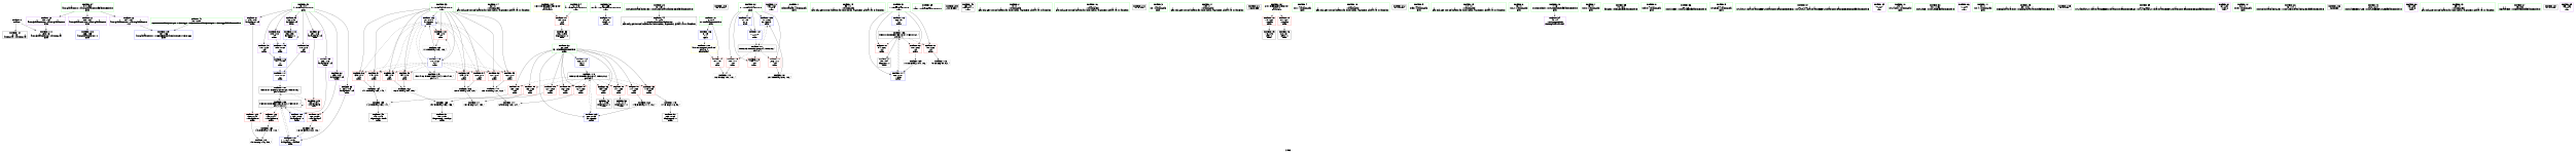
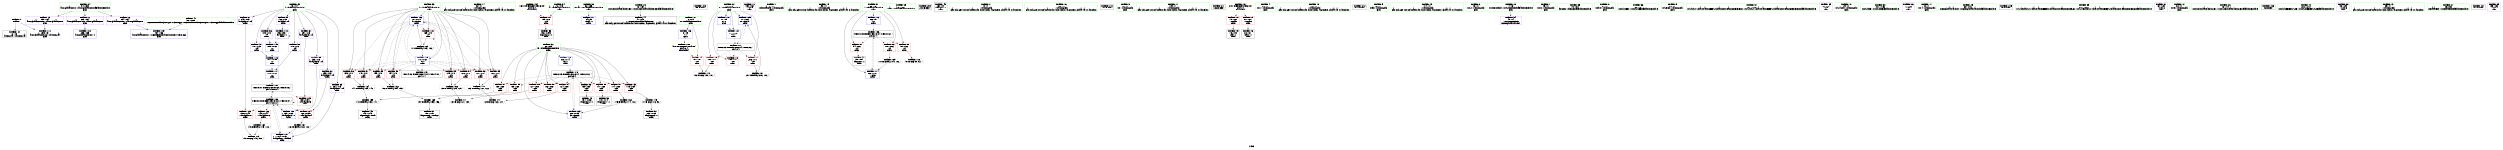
  digraph {
    label=SVFG
    node [color=green shape=record]
    edge [style=solid]
    n1 [color=grey label="{NodeID: 0\nNullPtr}"]
    n2 [color=black label="{NodeID: 42\n2\<--3\ndummyVal\<--dummyVal\n}"]
    n3 [color=blue label="{NodeID: 110\n235\<--3\nllvm.global_ctors_2\<--dummyVal\nGlob }" style=dotted]
    n4 [color=black label="{NodeID: 180\nMR_18V_7 = PHI(MR_18V_8, MR_18V_6, )\npts\{170000 \}\n}"]
    n5 [color=red label="{NodeID: 105\n198\<--197\n\<--arrayidx43\nmain\n}"]
    n6 [color=black label="{NodeID: 186\nMR_18V_8 = PHI(MR_18V_10, MR_18V_7, )\npts\{170000 \}\n}"]
    n7 [color=blue label="{NodeID: 121\n164\<--161\narrayidx27\<--add25\nmain\n}"]
    n8 [color=blue label="{NodeID: 120\n135\<--102\narrayidx13\<--\nmain\n}"]
    n9 [color=red label="{NodeID: 102\n145\<--144\n\<--arrayidx16\nmain\n}"]
    n10 [color=red label="{NodeID: 103\n150\<--149\n\<--arrayidx18\nmain\n}"]
    n11 [color=red label="{NodeID: 104\n160\<--159\n\<--arrayidx24\nmain\n}"]
    n12 [color=grey label="{NodeID: 160\n146 = Binary(145, 102, )\n}"]
    n13 [color=grey label="{NodeID: 173\n151 = cmp(146, 150, )\n}"]
    n14 [color=grey label="{NodeID: 167\n161 = Binary(160, 102, )\n}"]
    n15 [color=red label="{NodeID: 97\n140\<--70\n\<--k\nmain\n}"]
    n16 [color=grey label="{NodeID: 164\n141 = Binary(139, 140, )\n}"]
    n17 [color=grey label="{NodeID: 159\n142 = Binary(138, 141, )\n}"]
    n18 [color=black label="{NodeID: 49\n143\<--142\nidxprom15\<--sub\nmain\n}"]
    n19 [label="{NodeID: 14\n92\<--1\n\<--dummyObj\nCan only get source location for instruction, argument, global var or function.}"]
    n20 [color=yellow label="{NodeID: 194\n16V_1 = ENCHI(MR_16V_0)\npts\{73 \}\nFun[main]}" style=double]
    n21 [color=red label="{NodeID: 101\n195\<--72\n\<--a\nmain\n}"]
    n22 [color=black label="{NodeID: 53\n196\<--195\nidxprom42\<--\nmain\n}"]
    n23 [color=blue label="{NodeID: 111\n64\<--9\nretval\<--\nmain\n}"]
    n24 [label="{NodeID: 28\n48\<--54\n_ZNSt8ios_base4InitD1Ev\<--_ZNSt8ios_base4InitD1Ev_field_insensitive\n}"]
    n25 [color=black label="{NodeID: 44\n47\<--48\n\<--_ZNSt8ios_base4InitD1Ev\nCan only get source location for instruction, argument, global var or function.}"]
    n26 [color=black label="{NodeID: 208\n199 = PHI()\n}"]
    n27 [color=blue label="{NodeID: 125\n11\<--207\ntt\<--inc47\nmain\n}"]
    n28 [color=black label="{NodeID: 177\nMR_6V_3 = PHI(MR_6V_4, MR_6V_2, )\npts\{12 \}\n}"]
    n29 [color=red label="{NodeID: 75\n180\<--11\n\<--tt\nmain\n}"]
    n30 [color=red label="{NodeID: 76\n189\<--11\n\<--tt\nmain\n}"]
    n31 [color=red label="{NodeID: 77\n206\<--11\n\<--tt\nmain\n}"]
    n32 [color=grey label="{NodeID: 172\n182 = cmp(180, 181, )\n}"]
    n33 [color=grey label="{NodeID: 161\n207 = Binary(206, 102, )\n}"]
    n34 [color=purple label="{NodeID: 56\n105\<--13\n\<--f\nmain\n}"]
    n35 [color=blue label="{NodeID: 115\n105\<--102\n\<--\nmain\n}"]
    n36 [color=blue label="{NodeID: 116\n107\<--109\n\<--\nmain\n}"]
    n37 [color=blue label="{NodeID: 117\n110\<--112\n\<--\nmain\n}"]
    n38 [color=purple label="{NodeID: 70\n193\<--32\n\<--.str.5\nmain\n}"]
    n39 [color=red label="{NodeID: 84\n124\<--68\n\<--i3\nmain\n}"]
    n40 [color=grey label="{NodeID: 174\n125 = cmp(123, 124, )\n}"]
    n41 [label="{NodeID: 1\n7\<--1\n__dso_handle\<--dummyObj\nGlob }"]
    n42 [color=red label="{NodeID: 98\n154\<--70\n\<--k\nmain\n}"]
    n43 [color=grey label="{NodeID: 162\n156 = Binary(154, 155, )\n}"]
    n44 [color=grey label="{NodeID: 163\n157 = Binary(153, 156, )\n}"]
    n45 [color=black label="{NodeID: 51\n158\<--157\nidxprom23\<--sub22\nmain\n}"]
    n46 [label="{NodeID: 15\n98\<--1\n\<--dummyObj\nCan only get source location for instruction, argument, global var or function.}"]
    n47 [color=blue label="{NodeID: 112\n66\<--9\ni\<--\nmain\n}"]
    n48 [color=black label="{NodeID: 183\nMR_10V_3 = PHI(MR_10V_4, MR_10V_2, )\npts\{67 \}\n}"]
    n49 [color=blue label="{NodeID: 114\n66\<--101\ni\<--inc\nmain\n}"]
    n50 [color=red label="{NodeID: 80\n90\<--66\n\<--i\nmain\n}"]
    n51 [color=red label="{NodeID: 81\n94\<--66\n\<--i\nmain\n}"]
    n52 [color=red label="{NodeID: 82\n100\<--66\n\<--i\nmain\n}"]
    n53 [color=grey label="{NodeID: 176\n91 = cmp(90, 92, )\n}"]
    n54 [color=black label="{NodeID: 47\n95\<--94\nidxprom\<--\nmain\n}"]
    n55 [color=grey label="{NodeID: 169\n101 = Binary(100, 102, )\n}"]
    n56 [label="{NodeID: 29\n61\<--62\nmain\<--main_field_insensitive\n}"]
    n57 [color=black label="{NodeID: 209\n200 = PHI()\n}"]
    n58 [color=black label="{NodeID: 43\n63\<--9\nmain_ret\<--\nmain\n}"]
    n59 [color=purple label="{NodeID: 57\n107\<--13\n\<--f\nmain\n}"]
    n60 [color=purple label="{NodeID: 71\n233\<--34\nllvm.global_ctors_0\<--llvm.global_ctors\nGlob }"]
    n61 [color=blue label="{NodeID: 108\n233\<--35\nllvm.global_ctors_0\<--\nGlob }"]
    n62 [color=grey label="{NodeID: 168\n175 = Binary(174, 102, )\n}"]
    n63 [color=blue label="{NodeID: 123\n68\<--175\ni3\<--inc33\nmain\n}"]
    n64 [color=black label="{NodeID: 178\nMR_12V_3 = PHI(MR_12V_4, MR_12V_2, )\npts\{69 \}\n}"]
    n65 [color=red label="{NodeID: 85\n127\<--68\n\<--i3\nmain\n}"]
    n66 [color=red label="{NodeID: 86\n133\<--68\n\<--i3\nmain\n}"]
    n67 [color=red label="{NodeID: 87\n138\<--68\n\<--i3\nmain\n}"]
    n68 [color=red label="{NodeID: 83\n116\<--68\n\<--i3\nmain\n}"]
    n69 [color=red label="{NodeID: 88\n147\<--68\n\<--i3\nmain\n}"]
    n70 [color=red label="{NodeID: 89\n153\<--68\n\<--i3\nmain\n}"]
    n71 [color=red label="{NodeID: 90\n162\<--68\n\<--i3\nmain\n}"]
    n72 [color=red label="{NodeID: 91\n174\<--68\n\<--i3\nmain\n}"]
    n73 [color=grey label="{NodeID: 171\n131 = cmp(127, 130, )\n}"]
    n74 [label="{NodeID: 2\n9\<--1\n\<--dummyObj\nCan only get source location for instruction, argument, global var or function.}"]
    n75 [color=red label="{NodeID: 99\n155\<--70\n\<--k\nmain\n}"]
    n76 [label="{NodeID: 16\n102\<--1\n\<--dummyObj\nCan only get source location for instruction, argument, global var or function.}"]
    n77 [color=blue label="{NodeID: 113\n96\<--98\narrayidx\<--\nmain\n}"]
    n78 [label="{NodeID: 30\n64\<--65\nretval\<--retval_field_insensitive\nmain\n}"]
    n79 [color=black label="{NodeID: 210\n184 = PHI()\n}"]
    n80 [color=purple label="{NodeID: 58\n110\<--13\n\<--f\nmain\n}"]
-   n81 [color=purple label="{NodeID: 72\n234\<--34\nllvm.global_ctors_1\<--llvm.global_ctors\nZSt }"]
+   n81 [color=purple label="{NodeID: 72\n234\<--34\nllvm.global_ctors_1\<--llvm.global_ctors\nGlob }"]
    n82 [color=blue label="{NodeID: 109\n234\<--36\nllvm.global_ctors_1\<--_GLOBAL__sub_I_junsuper17_3_0.cpp\nGlob }"]
    n83 [color=black label="{NodeID: 48\n134\<--133\nidxprom12\<--\nmain\n}"]
    n84 [label="{NodeID: 3\n18\<--1\n.str\<--dummyObj\nGlob }"]
    n85 [color=red label="{NodeID: 100\n169\<--70\n\<--k\nmain\n}"]
    n86 [color=grey label="{NodeID: 165\n170 = Binary(169, 102, )\n}"]
    n87 [color=blue label="{NodeID: 122\n70\<--170\nk\<--inc30\nmain\n}"]
    n88 [color=blue label="{NodeID: 119\n70\<--102\nk\<--\nmain\n}"]
    n89 [color=red label="{NodeID: 92\n121\<--70\n\<--k\nmain\n}"]
    n90 [color=red label="{NodeID: 93\n122\<--70\n\<--k\nmain\n}"]
    n91 [color=red label="{NodeID: 94\n128\<--70\n\<--k\nmain\n}"]
    n92 [color=red label="{NodeID: 95\n129\<--70\n\<--k\nmain\n}"]
    n93 [color=red label="{NodeID: 96\n139\<--70\n\<--k\nmain\n}"]
    n94 [color=black label="{NodeID: 179\nMR_14V_2 = PHI(MR_14V_4, MR_14V_1, )\npts\{71 \}\n}"]
    n95 [label="{NodeID: 17\n109\<--1\n\<--dummyObj\nCan only get source location for instruction, argument, global var or function.}"]
    n96 [label="{NodeID: 31\n66\<--67\ni\<--i_field_insensitive\nmain\n}"]
    n97 [color=black label="{NodeID: 211\n186 = PHI()\n}"]
    n98 [color=black label="{NodeID: 45\n78\<--75\ncall\<--\nmain\n}"]
    n99 [color=purple label="{NodeID: 59\n135\<--13\narrayidx13\<--f\nmain\n}"]
    n100 [color=purple label="{NodeID: 73\n235\<--34\nllvm.global_ctors_2\<--llvm.global_ctors\nGlob }"]
    n101 [color=grey label="{NodeID: 170\n123 = Binary(121, 122, )\n}"]
    n102 [label="{NodeID: 4\n20\<--1\n.str.1\<--dummyObj\nGlob }"]
    n103 [label="{NodeID: 18\n112\<--1\n\<--dummyObj\nCan only get source location for instruction, argument, global var or function.}"]
    n104 [label="{NodeID: 32\n68\<--69\ni3\<--i3_field_insensitive\nmain\n}"]
    n105 [color=blue label="{NodeID: 118\n68\<--114\ni3\<--\nmain\n}"]
    n106 [color=grey label="{NodeID: 175\n117 = cmp(116, 92, )\n}"]
    n107 [color=black label="{NodeID: 50\n148\<--147\nidxprom17\<--\nmain\n}"]
    n108 [color=black label="{NodeID: 52\n163\<--162\nidxprom26\<--\nmain\n}"]
    n109 [color=black label="{NodeID: 212\n190 = PHI()\n}"]
    n110 [color=black label="{NodeID: 46\n84\<--81\ncall1\<--\nmain\n}"]
    n111 [color=red label="{NodeID: 74\n181\<--8\n\<--T\nmain\n}"]
    n112 [label="{NodeID: 5\n22\<--1\nstdin\<--dummyObj\nGlob }"]
    n113 [label="{NodeID: 19\n114\<--1\n\<--dummyObj\nCan only get source location for instruction, argument, global var or function.}"]
    n114 [label="{NodeID: 33\n70\<--71\nk\<--k_field_insensitive\nmain\n}"]
    n115 [color=grey label="{NodeID: 166\n130 = Binary(128, 129, )\n}"]
    n116 [color=purple label="{NodeID: 61\n149\<--13\narrayidx18\<--f\nmain\n}"]
    n117 [label="{NodeID: 6\n23\<--1\n.str.2\<--dummyObj\nGlob }"]
    n118 [label="{NodeID: 20\n4\<--6\n_ZStL8__ioinit\<--_ZStL8__ioinit_field_insensitive\nGlob }"]
    n119 [color=purple label="{NodeID: 54\n45\<--4\n\<--_ZStL8__ioinit\n__cxx_global_var_init\n}"]
    n120 [label="{NodeID: 34\n72\<--73\na\<--a_field_insensitive\nmain\n}"]
    n121 [color=purple label="{NodeID: 62\n159\<--13\narrayidx24\<--f\nmain\n}"]
    n122 [label="{NodeID: 7\n25\<--1\n.str.3\<--dummyObj\nGlob }"]
    n123 [color=yellow label="{NodeID: 187\n2V_1 = ENCHI(MR_2V_0)\npts\{1 \}\nFun[main]}" style=double]
    n124 [color=red label="{NodeID: 78\n75\<--22\n\<--stdin\nmain\n}"]
    n125 [color=red label="{NodeID: 79\n81\<--27\n\<--stdout\nmain\n}"]
    n126 [label="{NodeID: 21\n8\<--10\nT\<--T_field_insensitive\nGlob }"]
    n127 [color=blue label="{NodeID: 106\n8\<--9\nT\<--\nGlob }"]
    n128 [color=yellow label="{NodeID: 188\n4V_1 = ENCHI(MR_4V_0)\npts\{10 \}\nFun[main]}" style=double]
    n129 [label="{NodeID: 35\n79\<--80\nfreopen\<--freopen_field_insensitive\n}"]
    n130 [color=purple label="{NodeID: 63\n164\<--13\narrayidx27\<--f\nmain\n}"]
    n131 [label="{NodeID: 8\n27\<--1\nstdout\<--dummyObj\nGlob }"]
    n132 [label="{NodeID: 22\n11\<--12\ntt\<--tt_field_insensitive\nGlob }"]
    n133 [color=blue label="{NodeID: 107\n11\<--9\ntt\<--\nGlob }"]
    n134 [color=blue label="{NodeID: 124\n11\<--102\ntt\<--\nmain\n}"]
    n135 [label="{NodeID: 36\n86\<--87\n_ZNSirsERi\<--_ZNSirsERi_field_insensitive\n}"]
    n136 [color=purple label="{NodeID: 64\n197\<--13\narrayidx43\<--f\nmain\n}"]
    n137 [label="{NodeID: 9\n28\<--1\n_ZSt3cin\<--dummyObj\nGlob }"]
    n138 [label="{NodeID: 23\n13\<--17\nf\<--f_field_insensitive\nGlob }"]
    n139 [color=purple label="{NodeID: 55\n96\<--13\narrayidx\<--f\nmain\n}"]
    n140 [label="{NodeID: 37\n187\<--188\n_ZStlsISt11char_traitsIcEERSt13basic_ostreamIcT_ES5_PKc\<--_ZStlsISt11char_traitsIcEERSt13basic_ostreamIcT_ES5_PKc_field_insensitive\n}"]
    n141 [color=purple label="{NodeID: 65\n76\<--18\n\<--.str\nmain\n}"]
    n142 [label="{NodeID: 10\n29\<--1\n_ZSt4cout\<--dummyObj\nGlob }"]
    n143 [label="{NodeID: 24\n34\<--38\nllvm.global_ctors\<--llvm.global_ctors_field_insensitive\nGlob }"]
    n144 [label="{NodeID: 38\n191\<--192\n_ZNSolsEi\<--_ZNSolsEi_field_insensitive\n}"]
    n145 [color=purple label="{NodeID: 66\n77\<--20\n\<--.str.1\nmain\n}"]
    n146 [label="{NodeID: 11\n30\<--1\n.str.4\<--dummyObj\nGlob }"]
    n147 [label="{NodeID: 25\n39\<--40\n__cxx_global_var_init\<--__cxx_global_var_init_field_insensitive\n}"]
    n148 [color=black label="{NodeID: 205\n85 = PHI()\n}"]
    n149 [label="{NodeID: 39\n201\<--202\n_ZSt4endlIcSt11char_traitsIcEERSt13basic_ostreamIT_T0_ES6_\<--_ZSt4endlIcSt11char_traitsIcEERSt13basic_ostreamIT_T0_ES6__field_insensitive\n}"]
    n150 [color=purple label="{NodeID: 67\n82\<--23\n\<--.str.2\nmain\n}"]
    n151 [label="{NodeID: 12\n32\<--1\n.str.5\<--dummyObj\nGlob }"]
    n152 [label="{NodeID: 26\n43\<--44\n_ZNSt8ios_base4InitC1Ev\<--_ZNSt8ios_base4InitC1Ev_field_insensitive\n}"]
    n153 [color=black label="{NodeID: 206\n46 = PHI()\n}"]
    n154 [label="{NodeID: 40\n203\<--204\n_ZNSolsEPFRSoS_E\<--_ZNSolsEPFRSoS_E_field_insensitive\n}"]
    n155 [color=purple label="{NodeID: 68\n83\<--25\n\<--.str.3\nmain\n}"]
    n156 [label="{NodeID: 13\n35\<--1\n\<--dummyObj\nCan only get source location for instruction, argument, global var or function.}"]
    n157 [label="{NodeID: 27\n49\<--50\n__cxa_atexit\<--__cxa_atexit_field_insensitive\n}"]
    n158 [color=black label="{NodeID: 207\n194 = PHI()\n}"]
    n159 [label="{NodeID: 41\n36\<--229\n_GLOBAL__sub_I_junsuper17_3_0.cpp\<--_GLOBAL__sub_I_junsuper17_3_0.cpp_field_insensitive\n}"]
    n160 [color=purple label="{NodeID: 69\n185\<--30\n\<--.str.4\nmain\n}"]
    n1 -> n2
    n1 -> n3
    n4 -> n5 [style=dashed]
    n4 -> n6 [style=dashed]
    n6 -> n4 [style=dashed]
    n6 -> n6 [style=dashed]
    n6 -> n7 [style=dashed]
    n6 -> n8 [style=dashed]
    n6 -> n9 [style=dashed]
    n6 -> n10 [style=dashed]
    n6 -> n11 [style=dashed]
    n7 -> n6 [style=dashed]
    n8 -> n6 [style=dashed]
    n9 -> n12
    n10 -> n13
    n11 -> n14
    n12 -> n13
    n14 -> n7
    n15 -> n16
    n16 -> n17
    n17 -> n18
    n20 -> n21 [style=dashed]
    n21 -> n22
    n24 -> n25
    n27 -> n28 [style=dashed]
    n28 -> n27 [style=dashed]
    n28 -> n29 [style=dashed]
    n28 -> n30 [style=dashed]
    n28 -> n31 [style=dashed]
    n29 -> n32
    n31 -> n33
    n33 -> n27
    n34 -> n35
    n35 -> n36 [style=dashed]
    n36 -> n37 [style=dashed]
    n37 -> n4 [style=dashed]
    n39 -> n40
    n42 -> n43
    n43 -> n44
    n44 -> n45
    n47 -> n48 [style=dashed]
    n48 -> n49 [style=dashed]
    n48 -> n50 [style=dashed]
    n48 -> n51 [style=dashed]
    n48 -> n52 [style=dashed]
    n49 -> n48 [style=dashed]
    n50 -> n53
-   n48 -> n54
+   n51 -> n54
    n52 -> n55
    n55 -> n49
    n59 -> n36
    n60 -> n61
    n62 -> n63
    n63 -> n64 [style=dashed]
    n64 -> n39 [style=dashed]
    n64 -> n63 [style=dashed]
    n64 -> n65 [style=dashed]
    n64 -> n66 [style=dashed]
    n64 -> n67 [style=dashed]
    n64 -> n68 [style=dashed]
    n64 -> n69 [style=dashed]
    n64 -> n70 [style=dashed]
    n64 -> n71 [style=dashed]
    n64 -> n72 [style=dashed]
    n65 -> n73
    n66 -> n83
    n67 -> n17
    n68 -> n106
    n69 -> n107
    n70 -> n44
    n72 -> n62
    n75 -> n43
    n77 -> n35 [style=dashed]
    n77 -> n77 [style=dashed]
    n78 -> n23
    n80 -> n37
    n81 -> n82
    n85 -> n86
    n86 -> n87
    n86 -> n88 [style=dashed]
    n87 -> n15 [style=dashed]
    n87 -> n42 [style=dashed]
    n87 -> n75 [style=dashed]
    n87 -> n85 [style=dashed]
    n87 -> n87 [style=dashed]
    n87 -> n89 [style=dashed]
    n87 -> n90 [style=dashed]
    n87 -> n91 [style=dashed]
    n87 -> n92 [style=dashed]
    n87 -> n93 [style=dashed]
    n87 -> n94 [style=dashed]
    n88 -> n15 [style=dashed]
    n88 -> n42 [style=dashed]
    n88 -> n75 [style=dashed]
    n88 -> n85 [style=dashed]
    n88 -> n87 [style=dashed]
    n88 -> n89 [style=dashed]
    n88 -> n90 [style=dashed]
    n88 -> n91 [style=dashed]
    n88 -> n92 [style=dashed]
    n88 -> n93 [style=dashed]
    n88 -> n94 [style=dashed]
    n89 -> n101
    n90 -> n101
    n91 -> n115
    n92 -> n115
    n93 -> n16
    n96 -> n47
    n96 -> n49
    n96 -> n50
    n96 -> n51
    n96 -> n52
    n99 -> n8
    n100 -> n3
    n101 -> n40
    n104 -> n39
    n104 -> n63
    n104 -> n65
    n104 -> n66
    n104 -> n67
    n104 -> n68
    n104 -> n69
    n104 -> n70
    n104 -> n71
    n104 -> n72
    n104 -> n105 [style=dashed]
    n105 -> n64 [style=dashed]
    n106 -> n108
    n111 -> n32
    n114 -> n15
    n114 -> n42
    n114 -> n75
    n114 -> n85
    n114 -> n87
    n114 -> n88
    n114 -> n89
    n114 -> n90
    n114 -> n91
    n114 -> n92
    n114 -> n93
    n115 -> n73
    n116 -> n10
    n118 -> n119
    n120 -> n21
    n121 -> n11
    n123 -> n124 [style=dashed]
    n123 -> n125 [style=dashed]
    n124 -> n98
    n125 -> n110
    n126 -> n111
    n126 -> n127
    n127 -> n128 [style=dashed]
    n128 -> n111 [style=dashed]
    n130 -> n7
    n132 -> n27
    n132 -> n29
    n132 -> n30
    n132 -> n31
    n132 -> n133
    n132 -> n134
    n133 -> n134 [style=dashed]
    n134 -> n28 [style=dashed]
    n136 -> n5
    n138 -> n34
    n138 -> n59
    n138 -> n80
    n138 -> n99
    n138 -> n116
    n138 -> n121
    n138 -> n130
    n138 -> n136
    n138 -> n139
    n139 -> n77
    n143 -> n60
    n143 -> n81
    n143 -> n100
    n159 -> n82
  }
